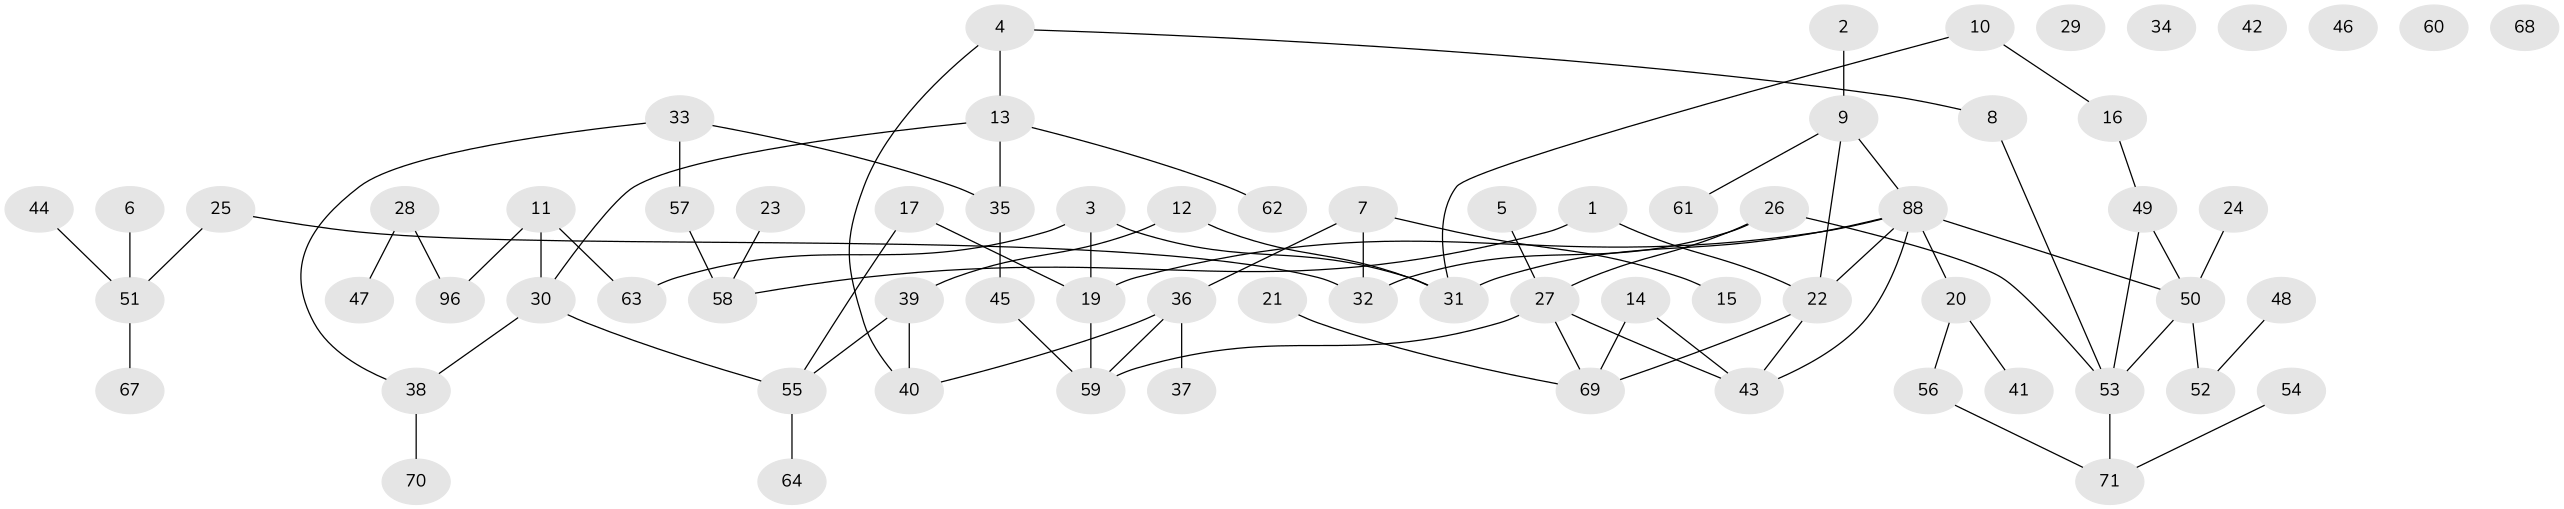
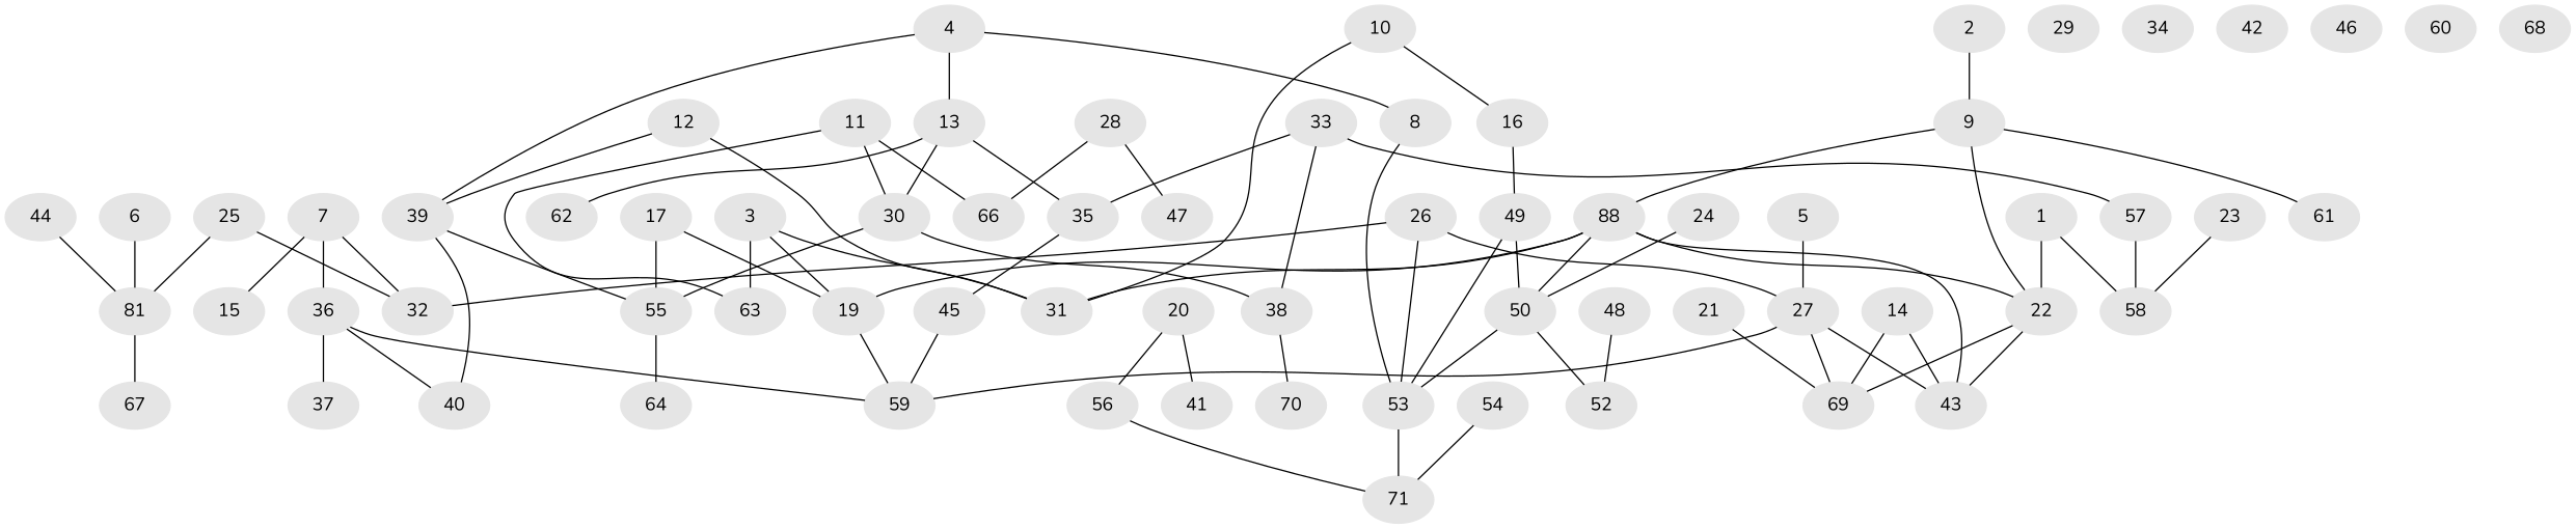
  graph {
    fontname=Nunito
    node [color=gray90 fontname=Nunito style=filled]
    edge [fontname=Nunito]
    1
    22
    58
    43
    69
    2
    9
    n8 [label=88]
    61
    3
    19
    31
    63
    59
    4
    8
    13
    40
    53
    30
    35
    62
    45
    5
    27
    6
-   51
+   51 [label=81]
    67
    7
    15
    32
    36
    37
    71
    50
    20
    10
    16
    49
    11
-   66 [label=96]
+   66
    55
    38
    12
    39
    14
    52
    17
    64
    41
    56
    21
    23
    24
    25
    26
    28
    47
    29
    70
    33
    57
    34
    42
    44
    46
    48
    54
    60
    68
    1 -- 22
    1 -- 58
    22 -- 43
    22 -- 69
    2 -- 9
    9 -- 22
    9 -- n8
    9 -- 61
    n8 -- 22
    n8 -- 43
    n8 -- 19
    n8 -- 31
    n8 -- 50
-   n8 -- 20
    3 -- 19
    3 -- 31
    3 -- 63
    19 -- 59
    4 -- 8
    4 -- 13
-   4 -- 40
+   4 -- 39
    8 -- 53
    13 -- 30
    13 -- 35
    13 -- 62
    53 -- 71
    30 -- 55
    30 -- 38
    35 -- 45
    45 -- 59
    5 -- 27
    27 -- 43
    27 -- 69
    27 -- 59
    6 -- 51
    51 -- 67
    7 -- 15
    7 -- 32
    7 -- 36
    36 -- 59
    36 -- 40
    36 -- 37
    50 -- 53
    50 -- 52
    20 -- 41
    20 -- 56
    10 -- 31
    10 -- 16
    16 -- 49
    49 -- 53
    49 -- 50
    11 -- 63
    11 -- 30
    11 -- 66
    55 -- 64
    38 -- 70
    12 -- 31
    12 -- 39
    39 -- 40
    39 -- 55
    14 -- 43
    14 -- 69
    17 -- 19
    17 -- 55
    56 -- 71
    21 -- 69
    23 -- 58
    24 -- 50
    25 -- 51
    25 -- 32
    26 -- 53
    26 -- 27
    26 -- 32
    28 -- 66
    28 -- 47
    33 -- 35
    33 -- 38
    33 -- 57
    57 -- 58
    44 -- 51
    48 -- 52
    54 -- 71
  }
